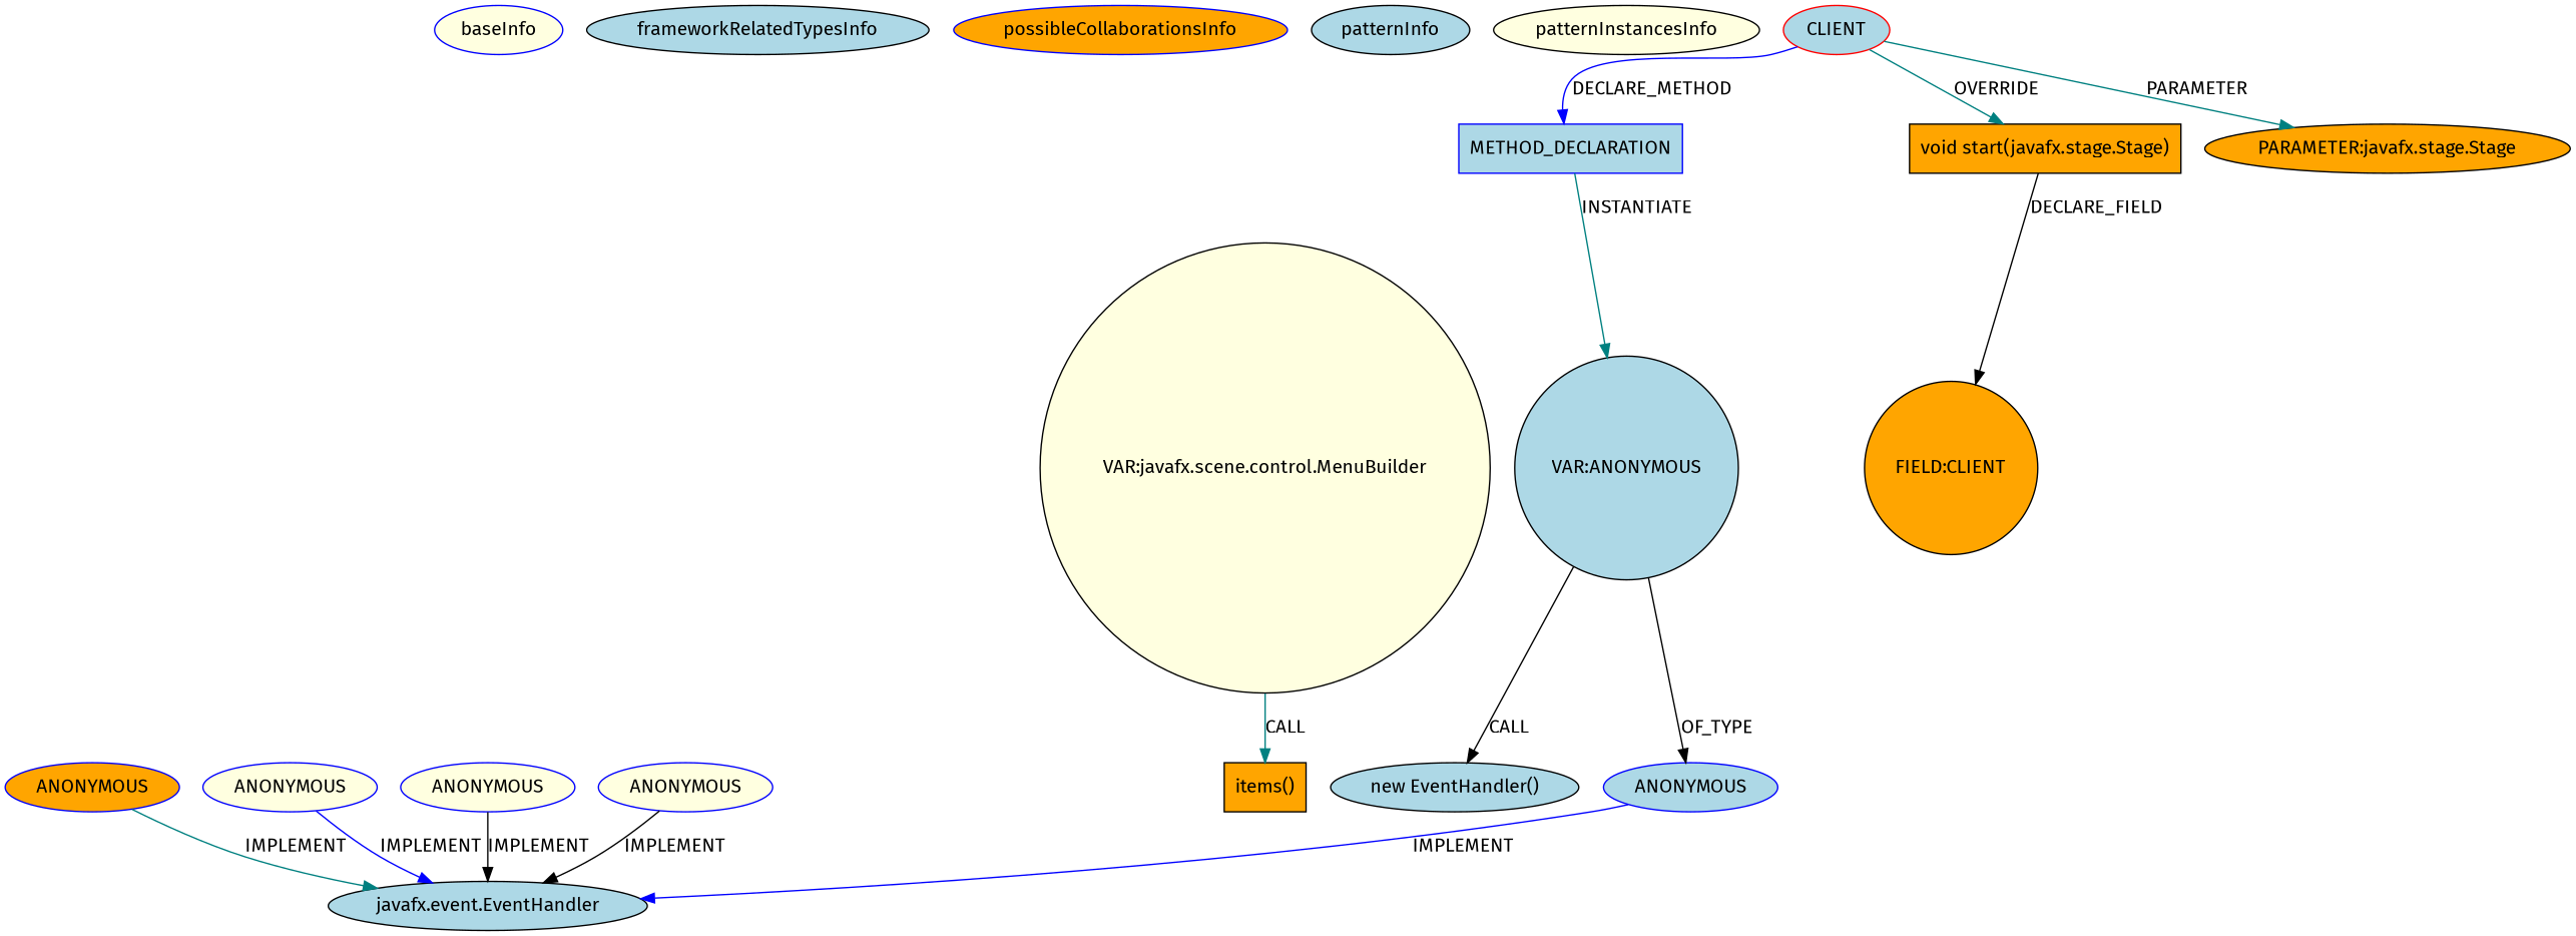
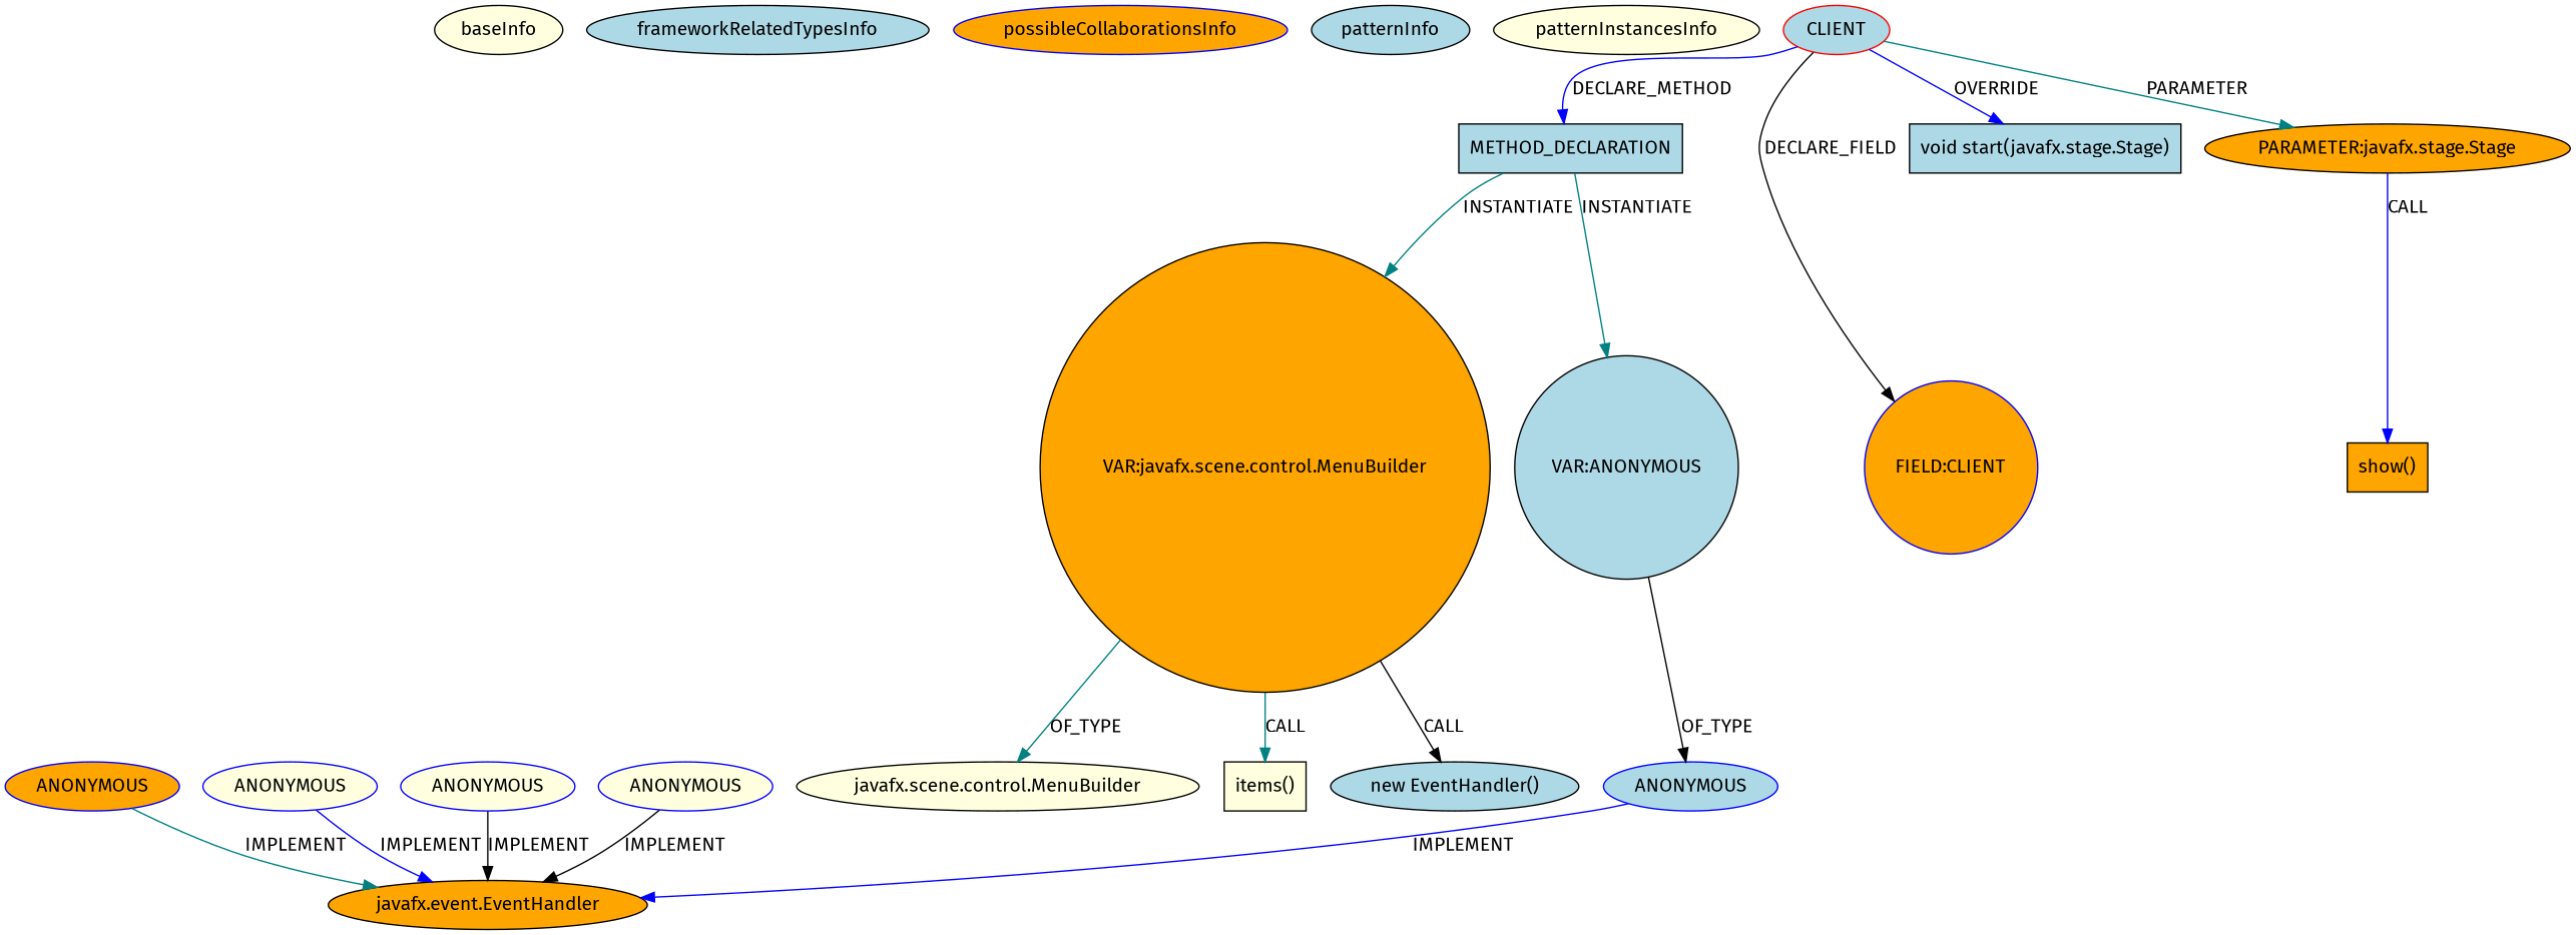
  digraph {
    fontname="Fira Sans"
    node [fillcolor=lightblue fontname="Fira Sans" style=filled isFrameworkType=false]
    edge [color=teal fontname="Fira Sans"]
-   baseInfo [category=pattern fillcolor=lightyellow graphId=3948 isAnonymous=false possibleRelation=false color=blue isFrameworkType=""]
+   baseInfo [category=pattern fillcolor=lightyellow graphId=3948 isAnonymous=false possibleRelation=false isFrameworkType=""]
    frameworkRelatedTypesInfo [isFrameworkType=""]
    possibleCollaborationsInfo [color=blue fillcolor=orange isFrameworkType=""]
    patternInfo [frequency=2.0 patternRootClient=0 isFrameworkType=""]
    patternInstancesInfo [0="JoshRobertson-BFSim~/JoshRobertson-BFSim/BFSim-master/src/simulator/FXLauncher.java~FXLauncher~715" 1="KraiZeur-library~/KraiZeur-library/library-master/src/application/main/Main.java~Main~737" fillcolor=lightyellow isFrameworkType=""]
-   n7 [fillcolor=lightyellow label="VAR:javafx.scene.control.MenuBuilder" shape=circle vertexType=VARIABLE_EXPRESION]
-   n8 [fillcolor=orange label="items()" shape=box vertexType=INSIDE_CALL]
-   n9 [label=METHOD_DECLARATION shape=box vertexType=CLIENT_METHOD_DECLARATION color=blue]
+   n6 [fillcolor=lightyellow label="javafx.scene.control.MenuBuilder" vertexType=FRAMEWORK_CLASS_TYPE]
+   n7 [fillcolor=orange label="VAR:javafx.scene.control.MenuBuilder" shape=circle vertexType=VARIABLE_EXPRESION]
+   n8 [fillcolor=lightyellow label="items()" shape=box vertexType=INSIDE_CALL]
+   n9 [label=METHOD_DECLARATION shape=box vertexType=CLIENT_METHOD_DECLARATION]
    n10 [label="VAR:ANONYMOUS" shape=circle vertexType=VARIABLE_EXPRESION]
    n11 [color=blue label=ANONYMOUS vertexType=REFERENCE_ANONYMOUS_DECLARATION]
    n12 [label="new EventHandler()" vertexType=CONSTRUCTOR_CALL]
    n13 [color=red label=CLIENT vertexType=ROOT_CLIENT_CLASS_DECLARATION]
-   n14 [fillcolor=orange label="FIELD:CLIENT" shape=circle vertexType=FIELD_DECLARATION]
-   n15 [fillcolor=orange label="void start(javafx.stage.Stage)" shape=box vertexType=OVERRIDING_METHOD_DECLARATION]
+   n14 [fillcolor=orange label="FIELD:CLIENT" shape=circle vertexType=FIELD_DECLARATION color=blue]
+   n15 [label="void start(javafx.stage.Stage)" shape=box vertexType=OVERRIDING_METHOD_DECLARATION]
    n16 [fillcolor=orange label="PARAMETER:javafx.stage.Stage" vertexType=PARAMETER_DECLARATION]
-   n17 [label="javafx.event.EventHandler" vertexType=FRAMEWORK_INTERFACE_TYPE]
+   n17 [fillcolor=orange label="javafx.event.EventHandler" vertexType=FRAMEWORK_INTERFACE_TYPE]
+   n18 [fillcolor=orange label="show()" shape=box vertexType=INSIDE_CALL]
    n19 [color=blue fillcolor=orange label=ANONYMOUS vertexType=REFERENCE_ANONYMOUS_DECLARATION]
    n20 [color=blue fillcolor=lightyellow label=ANONYMOUS vertexType=REFERENCE_ANONYMOUS_DECLARATION]
    n21 [color=blue fillcolor=lightyellow label=ANONYMOUS vertexType=REFERENCE_ANONYMOUS_DECLARATION]
    n22 [color=blue fillcolor=lightyellow label=ANONYMOUS vertexType=REFERENCE_ANONYMOUS_DECLARATION]
+   n7 -> n6 [label=OF_TYPE]
    n7 -> n8 [label=CALL]
+   n9 -> n7 [label=INSTANTIATE]
    n9 -> n10 [label=INSTANTIATE]
    n10 -> n11 [color=black label=OF_TYPE]
-   n10 -> n12 [color=black label=CALL]
+   n7 -> n12 [color=black label=CALL]
    n11 -> n17 [color=blue label=IMPLEMENT]
    n13 -> n9 [color=blue label=DECLARE_METHOD]
-   n15 -> n14 [color=black label=DECLARE_FIELD]
-   n13 -> n15 [label=OVERRIDE]
+   n13 -> n14 [color=black label=DECLARE_FIELD]
+   n13 -> n15 [color=blue label=OVERRIDE]
    n13 -> n16 [label=PARAMETER]
+   n16 -> n18 [color=blue label=CALL]
    n19 -> n17 [label=IMPLEMENT]
    n20 -> n17 [color=blue label=IMPLEMENT]
    n21 -> n17 [color=black label=IMPLEMENT]
    n22 -> n17 [color=black label=IMPLEMENT]
  }
